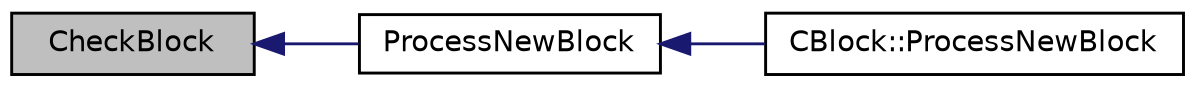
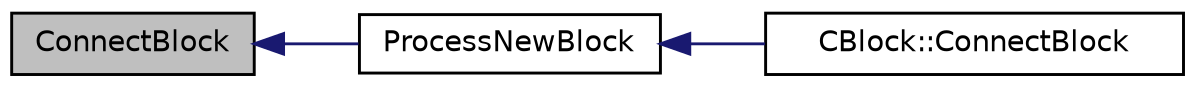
  digraph {
    rankdir=LR
    node [color=black fillcolor=white fontname=Helvetica fontsize=10 shape=record style=filled]
    edge [color=midnightblue dir=back fontname=Helvetica fontsize=10 labelfontname=Helvetica labelfontsize=10 style=solid]
-   n1 [fillcolor=grey75 fontcolor=black height=0.2 label=CheckBlock width=0.4]
+   n1 [fillcolor=grey75 fontcolor=black height=0.2 label=ConnectBlock width=0.4]
    n2 [height=0.2 label=ProcessNewBlock width=0.4]
-   n3 [height=0.2 label="CBlock::ProcessNewBlock" width=0.4]
+   n3 [height=0.2 label="CBlock::ConnectBlock" width=0.4]
    n1 -> n2
    n2 -> n3
  }
